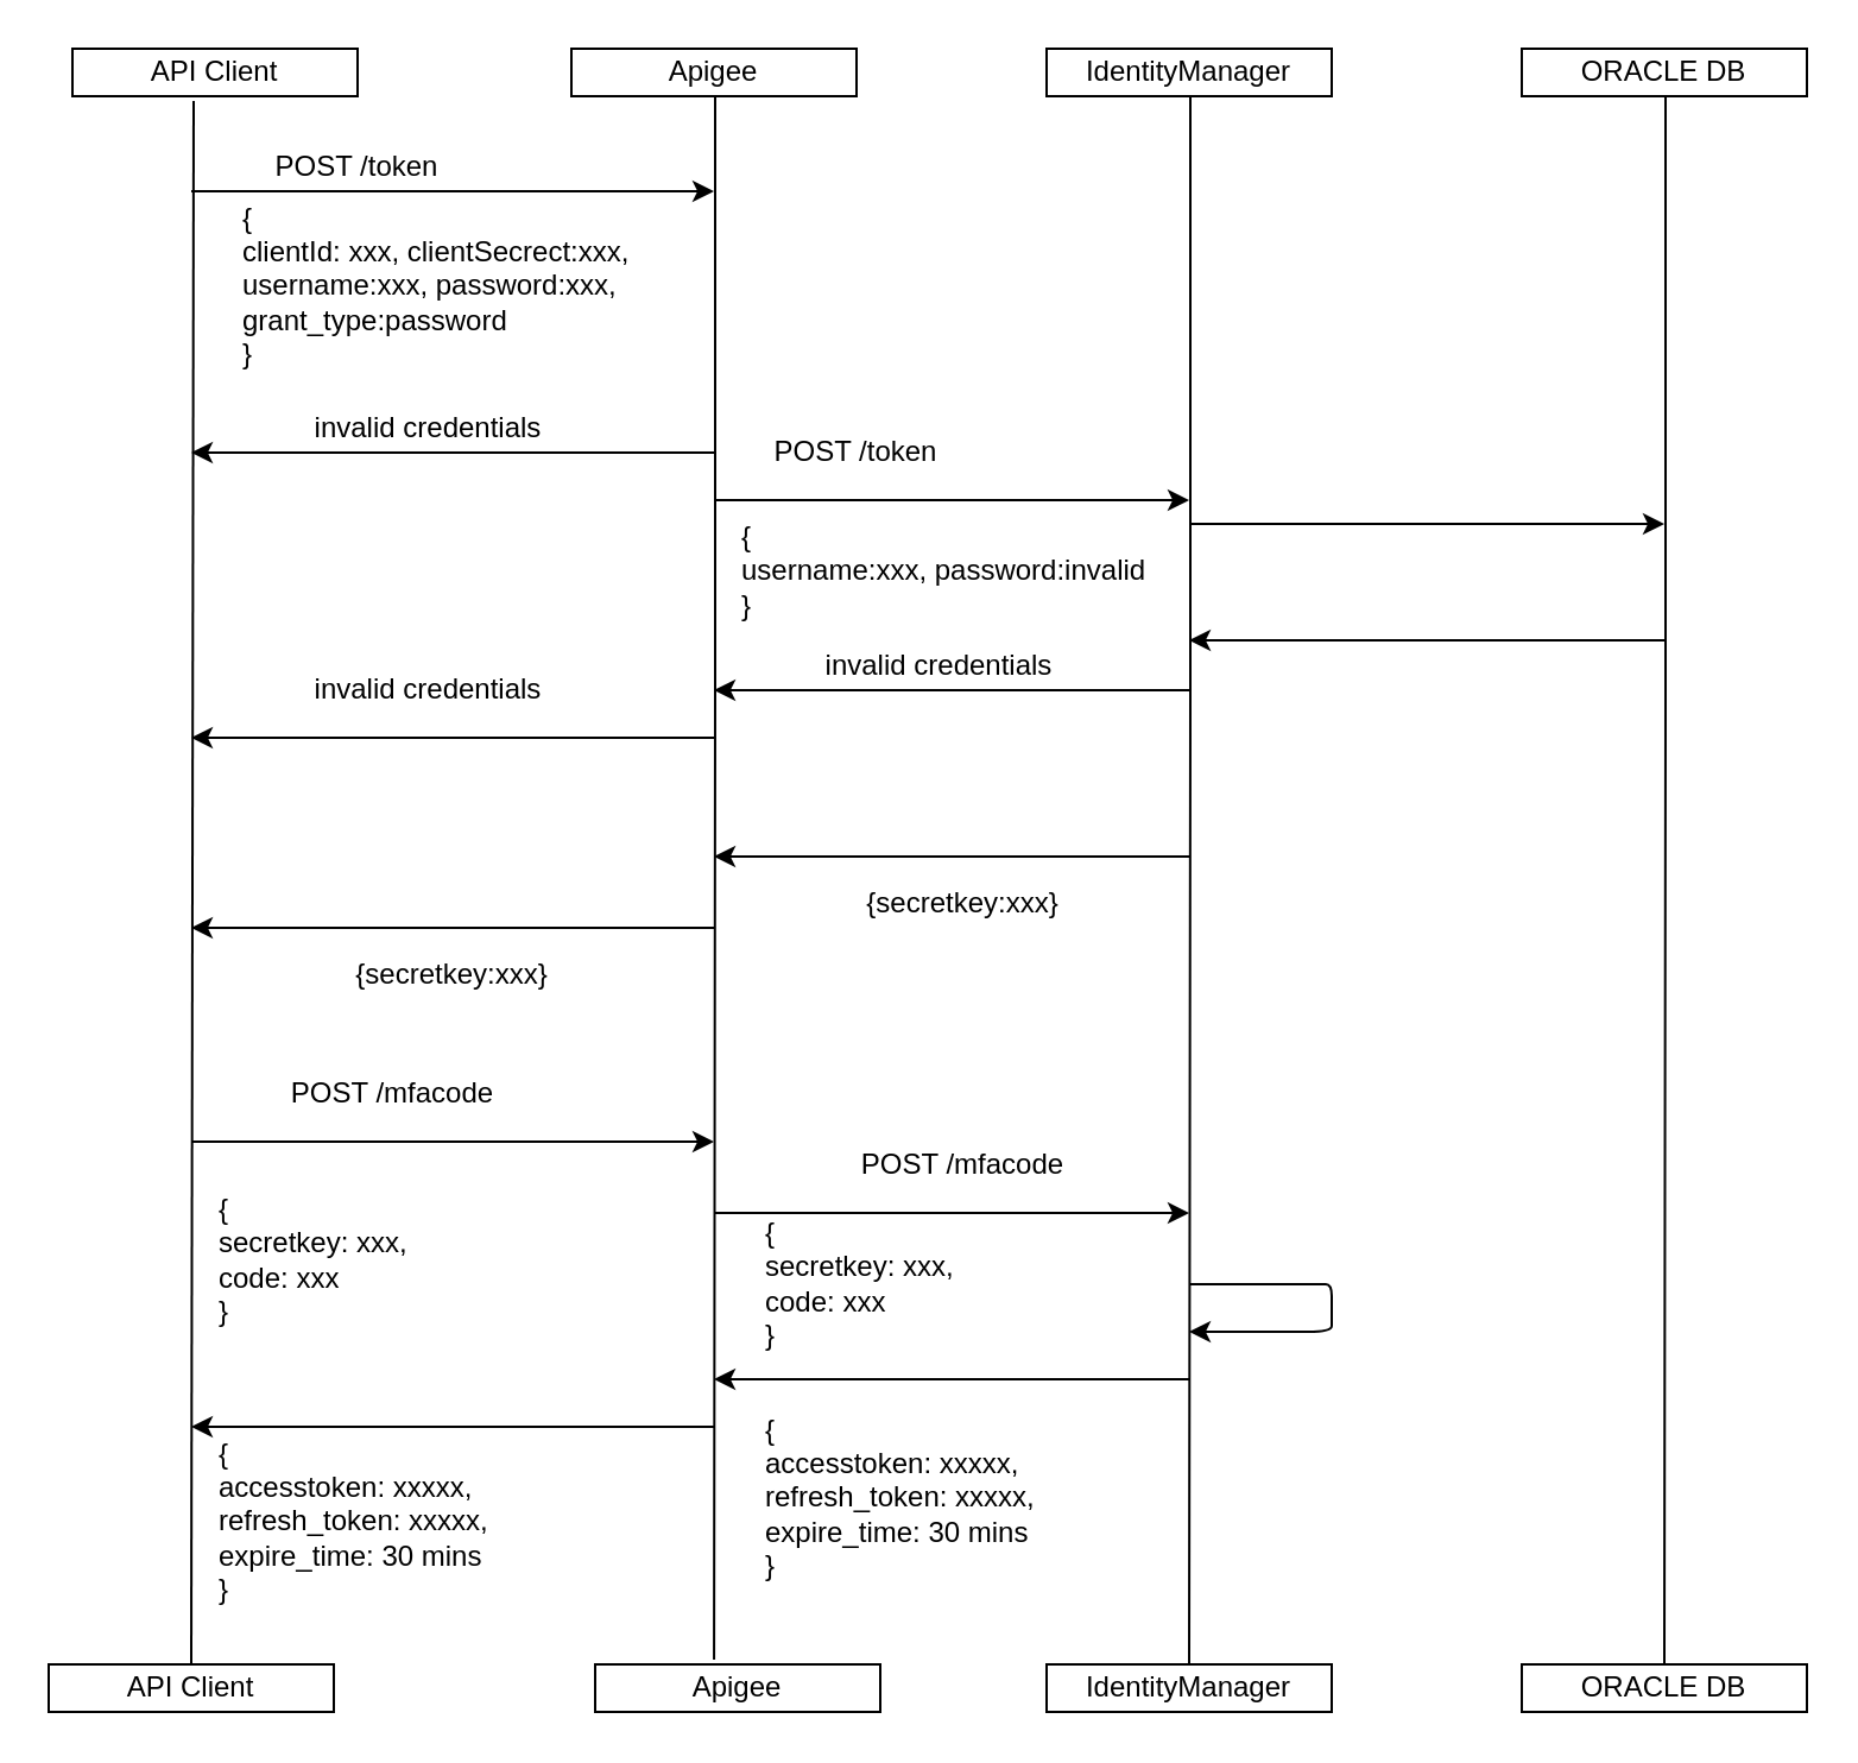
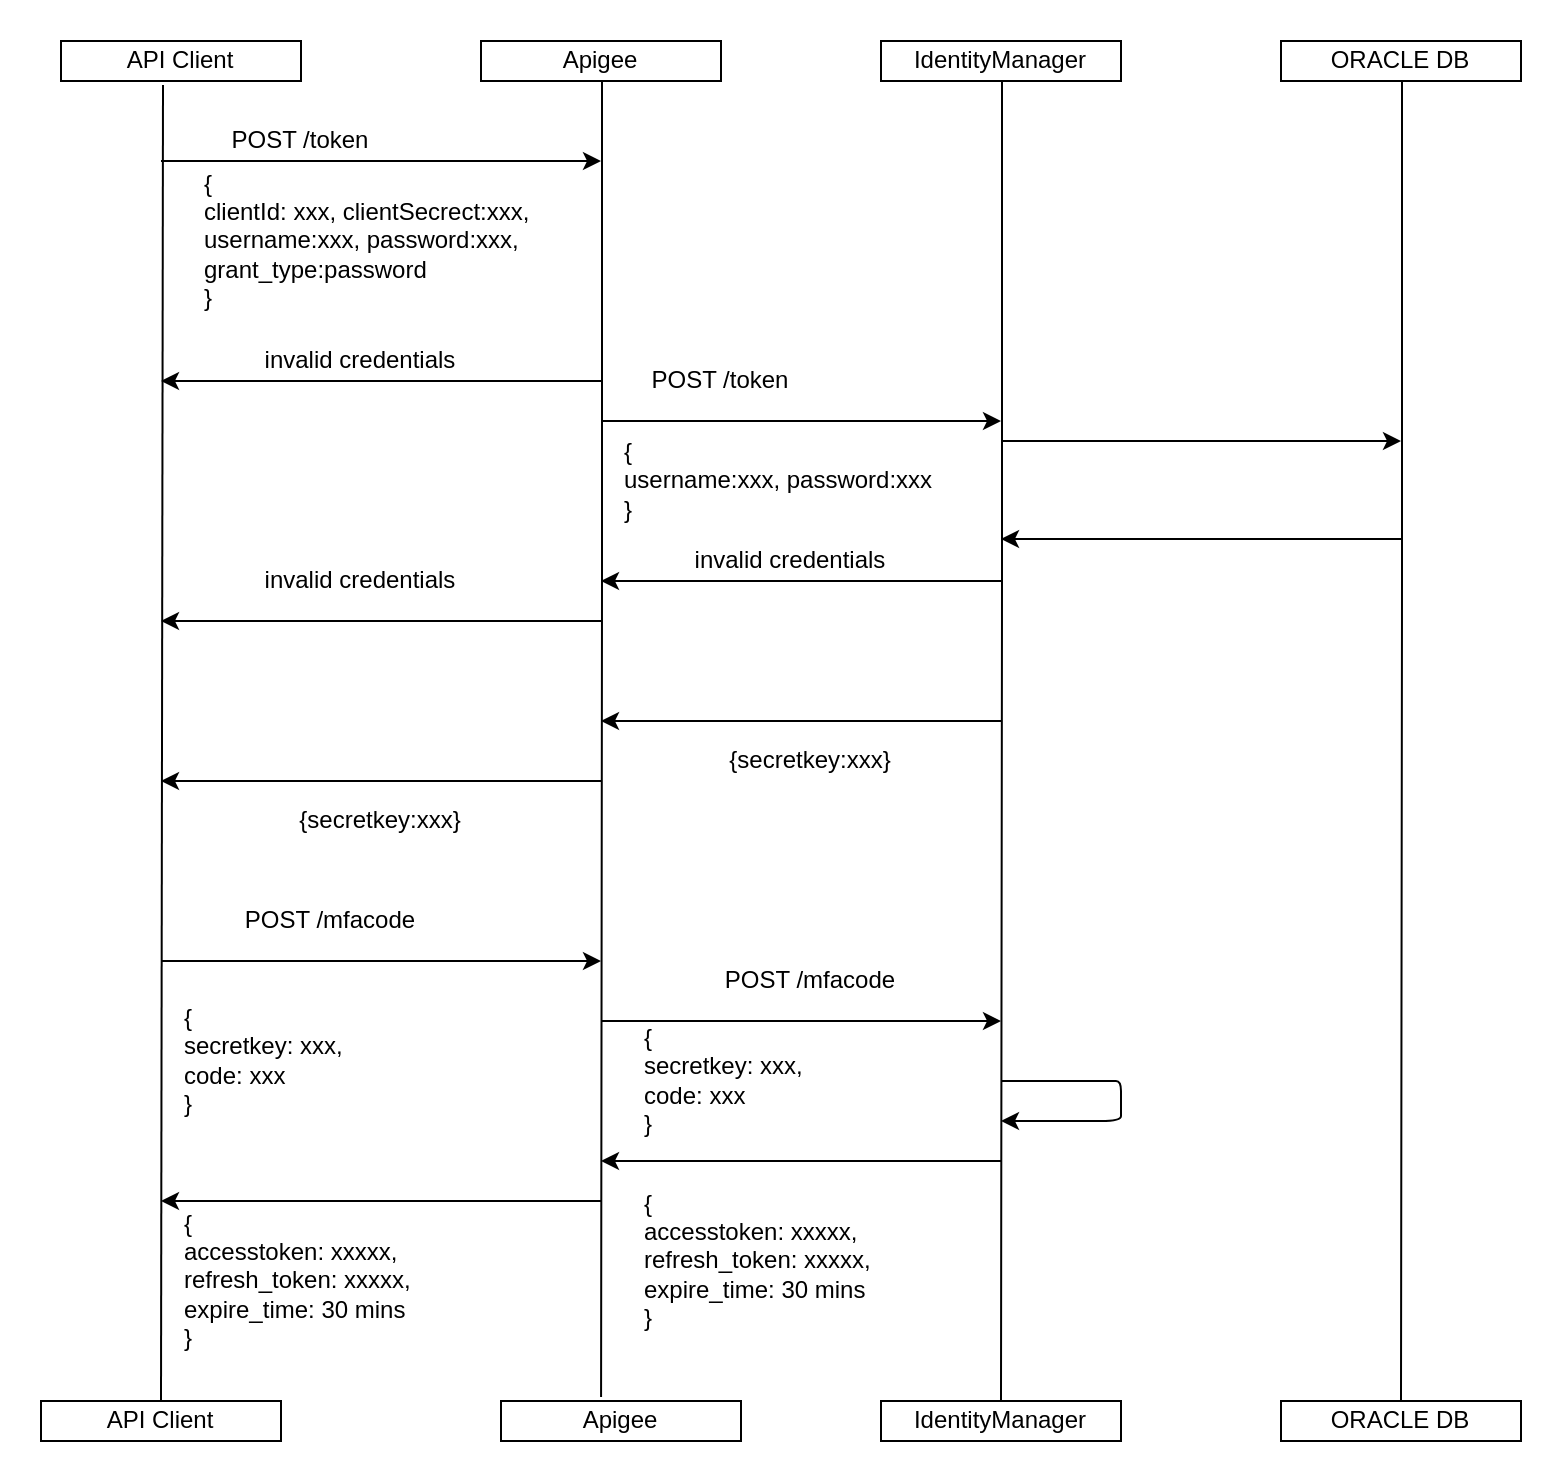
  <mxCell id="0" />
  <mxCell id="1" parent="0" />
  <mxCell id="2" value="API Client" style="rounded=0;whiteSpace=wrap;html=1;" parent="1" vertex="1"><mxGeometry x="30" y="20" width="120" height="20" as="geometry" /></mxCell>
  <mxCell id="3" value="Apigee" style="rounded=0;whiteSpace=wrap;html=1;" parent="1" vertex="1"><mxGeometry x="240" y="20" width="120" height="20" as="geometry" /></mxCell>
  <mxCell id="4" value="IdentityManager" style="rounded=0;whiteSpace=wrap;html=1;" parent="1" vertex="1"><mxGeometry x="440" y="20" width="120" height="20" as="geometry" /></mxCell>
  <mxCell id="5" value="ORACLE DB" style="rounded=0;whiteSpace=wrap;html=1;" parent="1" vertex="1"><mxGeometry x="640" y="20" width="120" height="20" as="geometry" /></mxCell>
  <mxCell id="6" value="" style="endArrow=none;html=1;entryX=0.425;entryY=1.1;entryDx=0;entryDy=0;entryPerimeter=0;exitX=0.5;exitY=0;exitDx=0;exitDy=0;" parent="1" source="10" target="2" edge="1"><mxGeometry width="50" height="50" relative="1" as="geometry"><mxPoint x="80" y="540" as="sourcePoint" /><mxPoint x="450" y="310" as="targetPoint" /></mxGeometry></mxCell>
  <mxCell id="7" value="" style="endArrow=none;html=1;entryX=0.425;entryY=1.1;entryDx=0;entryDy=0;entryPerimeter=0;exitX=0.417;exitY=-0.1;exitDx=0;exitDy=0;exitPerimeter=0;" parent="1" source="11" edge="1"><mxGeometry width="50" height="50" relative="1" as="geometry"><mxPoint x="299.5" y="538" as="sourcePoint" /><mxPoint x="300.5" y="40" as="targetPoint" /><Array as="points"><mxPoint x="300.5" y="298" /></Array></mxGeometry></mxCell>
  <mxCell id="8" value="" style="endArrow=none;html=1;entryX=0.425;entryY=1.1;entryDx=0;entryDy=0;entryPerimeter=0;exitX=0.5;exitY=0;exitDx=0;exitDy=0;" parent="1" source="12" edge="1"><mxGeometry width="50" height="50" relative="1" as="geometry"><mxPoint x="499.5" y="538" as="sourcePoint" /><mxPoint x="500.5" y="40" as="targetPoint" /><Array as="points"><mxPoint x="500.5" y="298" /></Array></mxGeometry></mxCell>
  <mxCell id="9" value="" style="endArrow=none;html=1;entryX=0.425;entryY=1.1;entryDx=0;entryDy=0;entryPerimeter=0;exitX=0.5;exitY=0;exitDx=0;exitDy=0;" parent="1" source="13" edge="1"><mxGeometry width="50" height="50" relative="1" as="geometry"><mxPoint x="699.5" y="538" as="sourcePoint" /><mxPoint x="700.5" y="40" as="targetPoint" /><Array as="points"><mxPoint x="700.5" y="298" /></Array></mxGeometry></mxCell>
  <mxCell id="10" value="API Client" style="rounded=0;whiteSpace=wrap;html=1;" parent="1" vertex="1"><mxGeometry x="20" y="700" width="120" height="20" as="geometry" /></mxCell>
  <mxCell id="11" value="Apigee" style="rounded=0;whiteSpace=wrap;html=1;" parent="1" vertex="1"><mxGeometry x="250" y="700" width="120" height="20" as="geometry" /></mxCell>
  <mxCell id="12" value="IdentityManager" style="rounded=0;whiteSpace=wrap;html=1;" parent="1" vertex="1"><mxGeometry x="440" y="700" width="120" height="20" as="geometry" /></mxCell>
  <mxCell id="13" value="ORACLE DB" style="rounded=0;whiteSpace=wrap;html=1;" parent="1" vertex="1"><mxGeometry x="640" y="700" width="120" height="20" as="geometry" /></mxCell>
  <mxCell id="14" value="" style="endArrow=classic;html=1;" parent="1" edge="1"><mxGeometry width="50" height="50" relative="1" as="geometry"><mxPoint x="80" y="80" as="sourcePoint" /><mxPoint x="300" y="80" as="targetPoint" /></mxGeometry></mxCell>
  <mxCell id="15" value="POST /token" style="text;html=1;strokeColor=none;fillColor=none;align=center;verticalAlign=middle;whiteSpace=wrap;rounded=0;" parent="1" vertex="1"><mxGeometry x="50" y="60" width="200" height="20" as="geometry" /></mxCell>
  <mxCell id="16" value="{&lt;br&gt;clientId: xxx, clientSecrect:xxx, username:xxx, password:xxx, grant_type:password&lt;br&gt;}" style="text;html=1;strokeColor=none;fillColor=none;align=left;verticalAlign=middle;whiteSpace=wrap;rounded=0;" parent="1" vertex="1"><mxGeometry x="100" y="90" width="200" height="60" as="geometry" /></mxCell>
  <mxCell id="17" value="" style="endArrow=classic;html=1;" parent="1" edge="1"><mxGeometry width="50" height="50" relative="1" as="geometry"><mxPoint x="300" y="210" as="sourcePoint" /><mxPoint x="500" y="210" as="targetPoint" /></mxGeometry></mxCell>
- <mxCell id="18" value="{&lt;br&gt;username:xxx, password:invalid&lt;br&gt;}" style="text;html=1;strokeColor=none;fillColor=none;align=left;verticalAlign=middle;whiteSpace=wrap;rounded=0;" parent="1" vertex="1"><mxGeometry x="310" y="210" width="200" height="60" as="geometry" /></mxCell>
+ <mxCell id="18" value="{&lt;br&gt;username:xxx, password:xxx&lt;br&gt;}" style="text;html=1;strokeColor=none;fillColor=none;align=left;verticalAlign=middle;whiteSpace=wrap;rounded=0;" parent="1" vertex="1"><mxGeometry x="310" y="210" width="200" height="60" as="geometry" /></mxCell>
  <mxCell id="19" value="POST /token" style="text;html=1;strokeColor=none;fillColor=none;align=center;verticalAlign=middle;whiteSpace=wrap;rounded=0;" parent="1" vertex="1"><mxGeometry x="260" y="180" width="200" height="20" as="geometry" /></mxCell>
  <mxCell id="20" value="" style="endArrow=classic;html=1;" parent="1" edge="1"><mxGeometry width="50" height="50" relative="1" as="geometry"><mxPoint x="500" y="220" as="sourcePoint" /><mxPoint x="700" y="220" as="targetPoint" /></mxGeometry></mxCell>
  <mxCell id="21" value="" style="endArrow=classic;html=1;" parent="1" edge="1"><mxGeometry width="50" height="50" relative="1" as="geometry"><mxPoint x="700" y="269" as="sourcePoint" /><mxPoint x="500" y="269" as="targetPoint" /></mxGeometry></mxCell>
  <mxCell id="22" value="" style="endArrow=classic;html=1;" parent="1" edge="1"><mxGeometry width="50" height="50" relative="1" as="geometry"><mxPoint x="500" y="360" as="sourcePoint" /><mxPoint x="300" y="360" as="targetPoint" /></mxGeometry></mxCell>
  <mxCell id="23" value="" style="endArrow=classic;html=1;" parent="1" edge="1"><mxGeometry width="50" height="50" relative="1" as="geometry"><mxPoint x="300" y="390" as="sourcePoint" /><mxPoint x="80" y="390" as="targetPoint" /></mxGeometry></mxCell>
  <mxCell id="24" value="" style="endArrow=classic;html=1;" parent="1" edge="1"><mxGeometry width="50" height="50" relative="1" as="geometry"><mxPoint x="80" y="480" as="sourcePoint" /><mxPoint x="300" y="480" as="targetPoint" /><Array as="points"><mxPoint x="190" y="480" /></Array></mxGeometry></mxCell>
  <mxCell id="25" value="POST /mfacode" style="text;html=1;strokeColor=none;fillColor=none;align=center;verticalAlign=middle;whiteSpace=wrap;rounded=0;" parent="1" vertex="1"><mxGeometry x="65" y="450" width="200" height="20" as="geometry" /></mxCell>
  <mxCell id="26" value="{&lt;br&gt;secretkey: xxx,&lt;br&gt;code: xxx&lt;br&gt;}" style="text;html=1;strokeColor=none;fillColor=none;align=left;verticalAlign=middle;whiteSpace=wrap;rounded=0;" parent="1" vertex="1"><mxGeometry x="90" y="500" width="200" height="60" as="geometry" /></mxCell>
  <mxCell id="27" value="" style="endArrow=classic;html=1;" parent="1" edge="1"><mxGeometry width="50" height="50" relative="1" as="geometry"><mxPoint x="300" y="510" as="sourcePoint" /><mxPoint x="500" y="510" as="targetPoint" /><Array as="points"><mxPoint x="410" y="510" /></Array></mxGeometry></mxCell>
  <mxCell id="28" value="" style="endArrow=classic;html=1;" parent="1" edge="1"><mxGeometry width="50" height="50" relative="1" as="geometry"><mxPoint x="500" y="540" as="sourcePoint" /><mxPoint x="500" y="560" as="targetPoint" /><Array as="points"><mxPoint x="530" y="540" /><mxPoint x="550" y="540" /><mxPoint x="560" y="540" /><mxPoint x="560" y="550" /><mxPoint x="560" y="560" /></Array></mxGeometry></mxCell>
  <mxCell id="29" value="" style="endArrow=classic;html=1;" parent="1" edge="1"><mxGeometry width="50" height="50" relative="1" as="geometry"><mxPoint x="500" y="580" as="sourcePoint" /><mxPoint x="300" y="580" as="targetPoint" /><Array as="points"><mxPoint x="400" y="580" /></Array></mxGeometry></mxCell>
  <mxCell id="30" value="" style="endArrow=classic;html=1;" parent="1" edge="1"><mxGeometry width="50" height="50" relative="1" as="geometry"><mxPoint x="300" y="600" as="sourcePoint" /><mxPoint x="80" y="600" as="targetPoint" /></mxGeometry></mxCell>
  <mxCell id="31" value="{secretkey:xxx}" style="text;html=1;strokeColor=none;fillColor=none;align=center;verticalAlign=middle;whiteSpace=wrap;rounded=0;" parent="1" vertex="1"><mxGeometry x="330" y="370" width="150" height="20" as="geometry" /></mxCell>
  <mxCell id="32" value="{secretkey:xxx}" style="text;html=1;strokeColor=none;fillColor=none;align=center;verticalAlign=middle;whiteSpace=wrap;rounded=0;" parent="1" vertex="1"><mxGeometry x="115" y="400" width="150" height="20" as="geometry" /></mxCell>
  <mxCell id="33" value="{&lt;br&gt;secretkey: xxx,&lt;br&gt;code: xxx&lt;br&gt;}" style="text;html=1;strokeColor=none;fillColor=none;align=left;verticalAlign=middle;whiteSpace=wrap;rounded=0;" parent="1" vertex="1"><mxGeometry x="320" y="510" width="200" height="60" as="geometry" /></mxCell>
  <mxCell id="34" value="POST /mfacode" style="text;html=1;strokeColor=none;fillColor=none;align=center;verticalAlign=middle;whiteSpace=wrap;rounded=0;" parent="1" vertex="1"><mxGeometry x="305" y="480" width="200" height="20" as="geometry" /></mxCell>
  <mxCell id="35" value="{&lt;br&gt;accesstoken: xxxxx,&lt;br&gt;refresh_token: xxxxx,&lt;br&gt;expire_time: 30 mins&lt;br&gt;}" style="text;html=1;strokeColor=none;fillColor=none;align=left;verticalAlign=middle;whiteSpace=wrap;rounded=0;" parent="1" vertex="1"><mxGeometry x="320" y="590" width="150" height="80" as="geometry" /></mxCell>
  <mxCell id="36" value="{&lt;br&gt;accesstoken: xxxxx,&lt;br&gt;refresh_token: xxxxx,&lt;br&gt;expire_time: 30 mins&lt;br&gt;}" style="text;html=1;strokeColor=none;fillColor=none;align=left;verticalAlign=middle;whiteSpace=wrap;rounded=0;" parent="1" vertex="1"><mxGeometry x="90" y="600" width="150" height="80" as="geometry" /></mxCell>
  <mxCell id="37" value="" style="endArrow=classic;html=1;" parent="1" edge="1"><mxGeometry width="50" height="50" relative="1" as="geometry"><mxPoint x="300" y="190" as="sourcePoint" /><mxPoint x="80" y="190" as="targetPoint" /></mxGeometry></mxCell>
  <mxCell id="38" value="invalid credentials" style="text;html=1;strokeColor=none;fillColor=none;align=center;verticalAlign=middle;whiteSpace=wrap;rounded=0;" parent="1" vertex="1"><mxGeometry x="110" y="170" width="140" height="20" as="geometry" /></mxCell>
  <mxCell id="39" value="" style="endArrow=classic;html=1;" parent="1" edge="1"><mxGeometry width="50" height="50" relative="1" as="geometry"><mxPoint x="500" y="290" as="sourcePoint" /><mxPoint x="300" y="290" as="targetPoint" /></mxGeometry></mxCell>
  <mxCell id="40" value="" style="endArrow=classic;html=1;" parent="1" edge="1"><mxGeometry width="50" height="50" relative="1" as="geometry"><mxPoint x="300" y="310" as="sourcePoint" /><mxPoint x="80" y="310" as="targetPoint" /></mxGeometry></mxCell>
  <mxCell id="41" value="invalid credentials" style="text;html=1;strokeColor=none;fillColor=none;align=center;verticalAlign=middle;whiteSpace=wrap;rounded=0;" parent="1" vertex="1"><mxGeometry x="320" y="270" width="150" height="20" as="geometry" /></mxCell>
  <mxCell id="42" value="invalid credentials" style="text;html=1;strokeColor=none;fillColor=none;align=center;verticalAlign=middle;whiteSpace=wrap;rounded=0;" parent="1" vertex="1"><mxGeometry x="105" y="280" width="150" height="20" as="geometry" /></mxCell>
